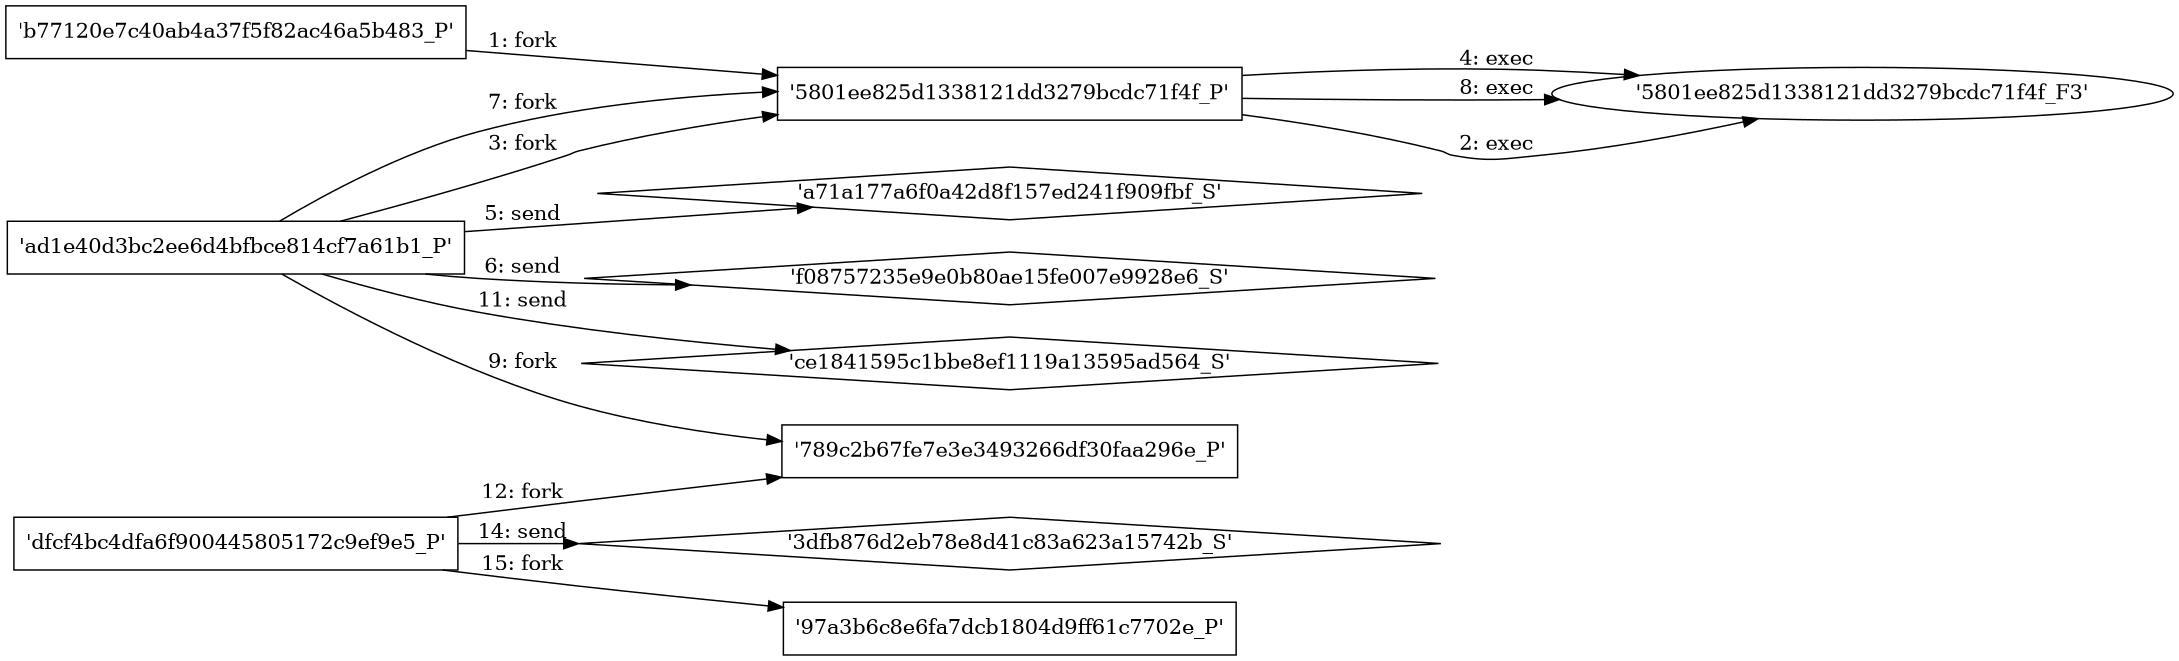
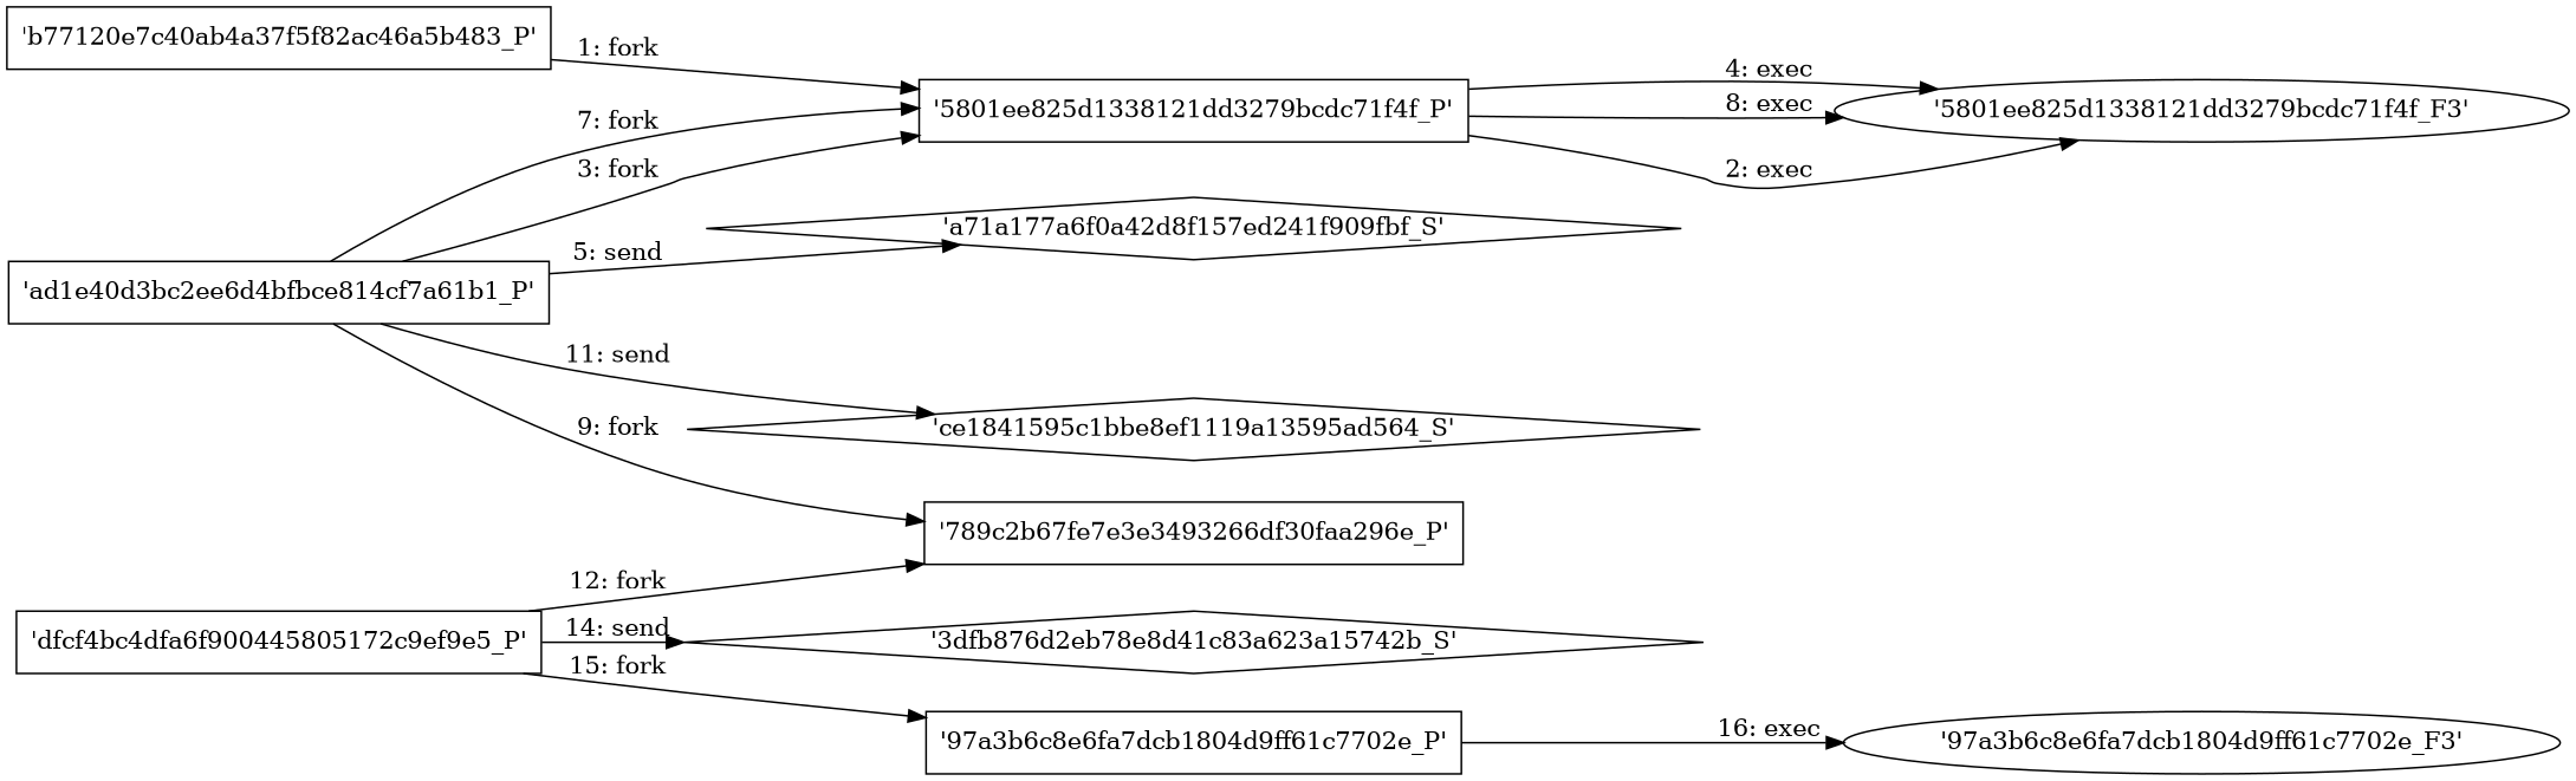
  digraph {
    engine=neato
    fixedsize=false
    fontsize=10
    nodesep=0.3
    rankdir=LR
    ranksep=0
    splines=true
    node [node_type=Process shape=box]
    "'b77120e7c40ab4a37f5f82ac46a5b483_P'"
    "'5801ee825d1338121dd3279bcdc71f4f_P'"
    "'5801ee825d1338121dd3279bcdc71f4f_F3'" [node_type=File shape=ellipse]
    "'ad1e40d3bc2ee6d4bfbce814cf7a61b1_P'"
    "'a71a177a6f0a42d8f157ed241f909fbf_S'" [node_type=Socket shape=diamond]
-   "'f08757235e9e0b80ae15fe007e9928e6_S'" [node_type=Socket shape=diamond]
    "'789c2b67fe7e3e3493266df30faa296e_P'"
    "'ce1841595c1bbe8ef1119a13595ad564_S'" [node_type=Socket shape=diamond]
    n9 [label="'dfcf4bc4dfa6f900445805172c9ef9e5_P'"]
    "'3dfb876d2eb78e8d41c83a623a15742b_S'" [node_type=Socket shape=diamond]
    "'97a3b6c8e6fa7dcb1804d9ff61c7702e_P'"
+   "'97a3b6c8e6fa7dcb1804d9ff61c7702e_F3'" [node_type=File shape=ellipse]
    "'b77120e7c40ab4a37f5f82ac46a5b483_P'" -> "'5801ee825d1338121dd3279bcdc71f4f_P'" [label="1: fork"]
    "'5801ee825d1338121dd3279bcdc71f4f_P'" -> "'5801ee825d1338121dd3279bcdc71f4f_F3'" [label="2: exec"]
    "'5801ee825d1338121dd3279bcdc71f4f_P'" -> "'5801ee825d1338121dd3279bcdc71f4f_F3'" [label="4: exec"]
    "'5801ee825d1338121dd3279bcdc71f4f_P'" -> "'5801ee825d1338121dd3279bcdc71f4f_F3'" [label="8: exec"]
    "'ad1e40d3bc2ee6d4bfbce814cf7a61b1_P'" -> "'5801ee825d1338121dd3279bcdc71f4f_P'" [label="3: fork"]
    "'ad1e40d3bc2ee6d4bfbce814cf7a61b1_P'" -> "'5801ee825d1338121dd3279bcdc71f4f_P'" [label="7: fork"]
    "'ad1e40d3bc2ee6d4bfbce814cf7a61b1_P'" -> "'a71a177a6f0a42d8f157ed241f909fbf_S'" [label="5: send"]
-   "'ad1e40d3bc2ee6d4bfbce814cf7a61b1_P'" -> "'f08757235e9e0b80ae15fe007e9928e6_S'" [label="6: send"]
    "'ad1e40d3bc2ee6d4bfbce814cf7a61b1_P'" -> "'789c2b67fe7e3e3493266df30faa296e_P'" [label="9: fork"]
    "'ad1e40d3bc2ee6d4bfbce814cf7a61b1_P'" -> "'ce1841595c1bbe8ef1119a13595ad564_S'" [label="11: send"]
    n9 -> "'789c2b67fe7e3e3493266df30faa296e_P'" [label="12: fork"]
    n9 -> "'3dfb876d2eb78e8d41c83a623a15742b_S'" [label="14: send"]
    n9 -> "'97a3b6c8e6fa7dcb1804d9ff61c7702e_P'" [label="15: fork"]
+   "'97a3b6c8e6fa7dcb1804d9ff61c7702e_P'" -> "'97a3b6c8e6fa7dcb1804d9ff61c7702e_F3'" [label="16: exec"]
  }
